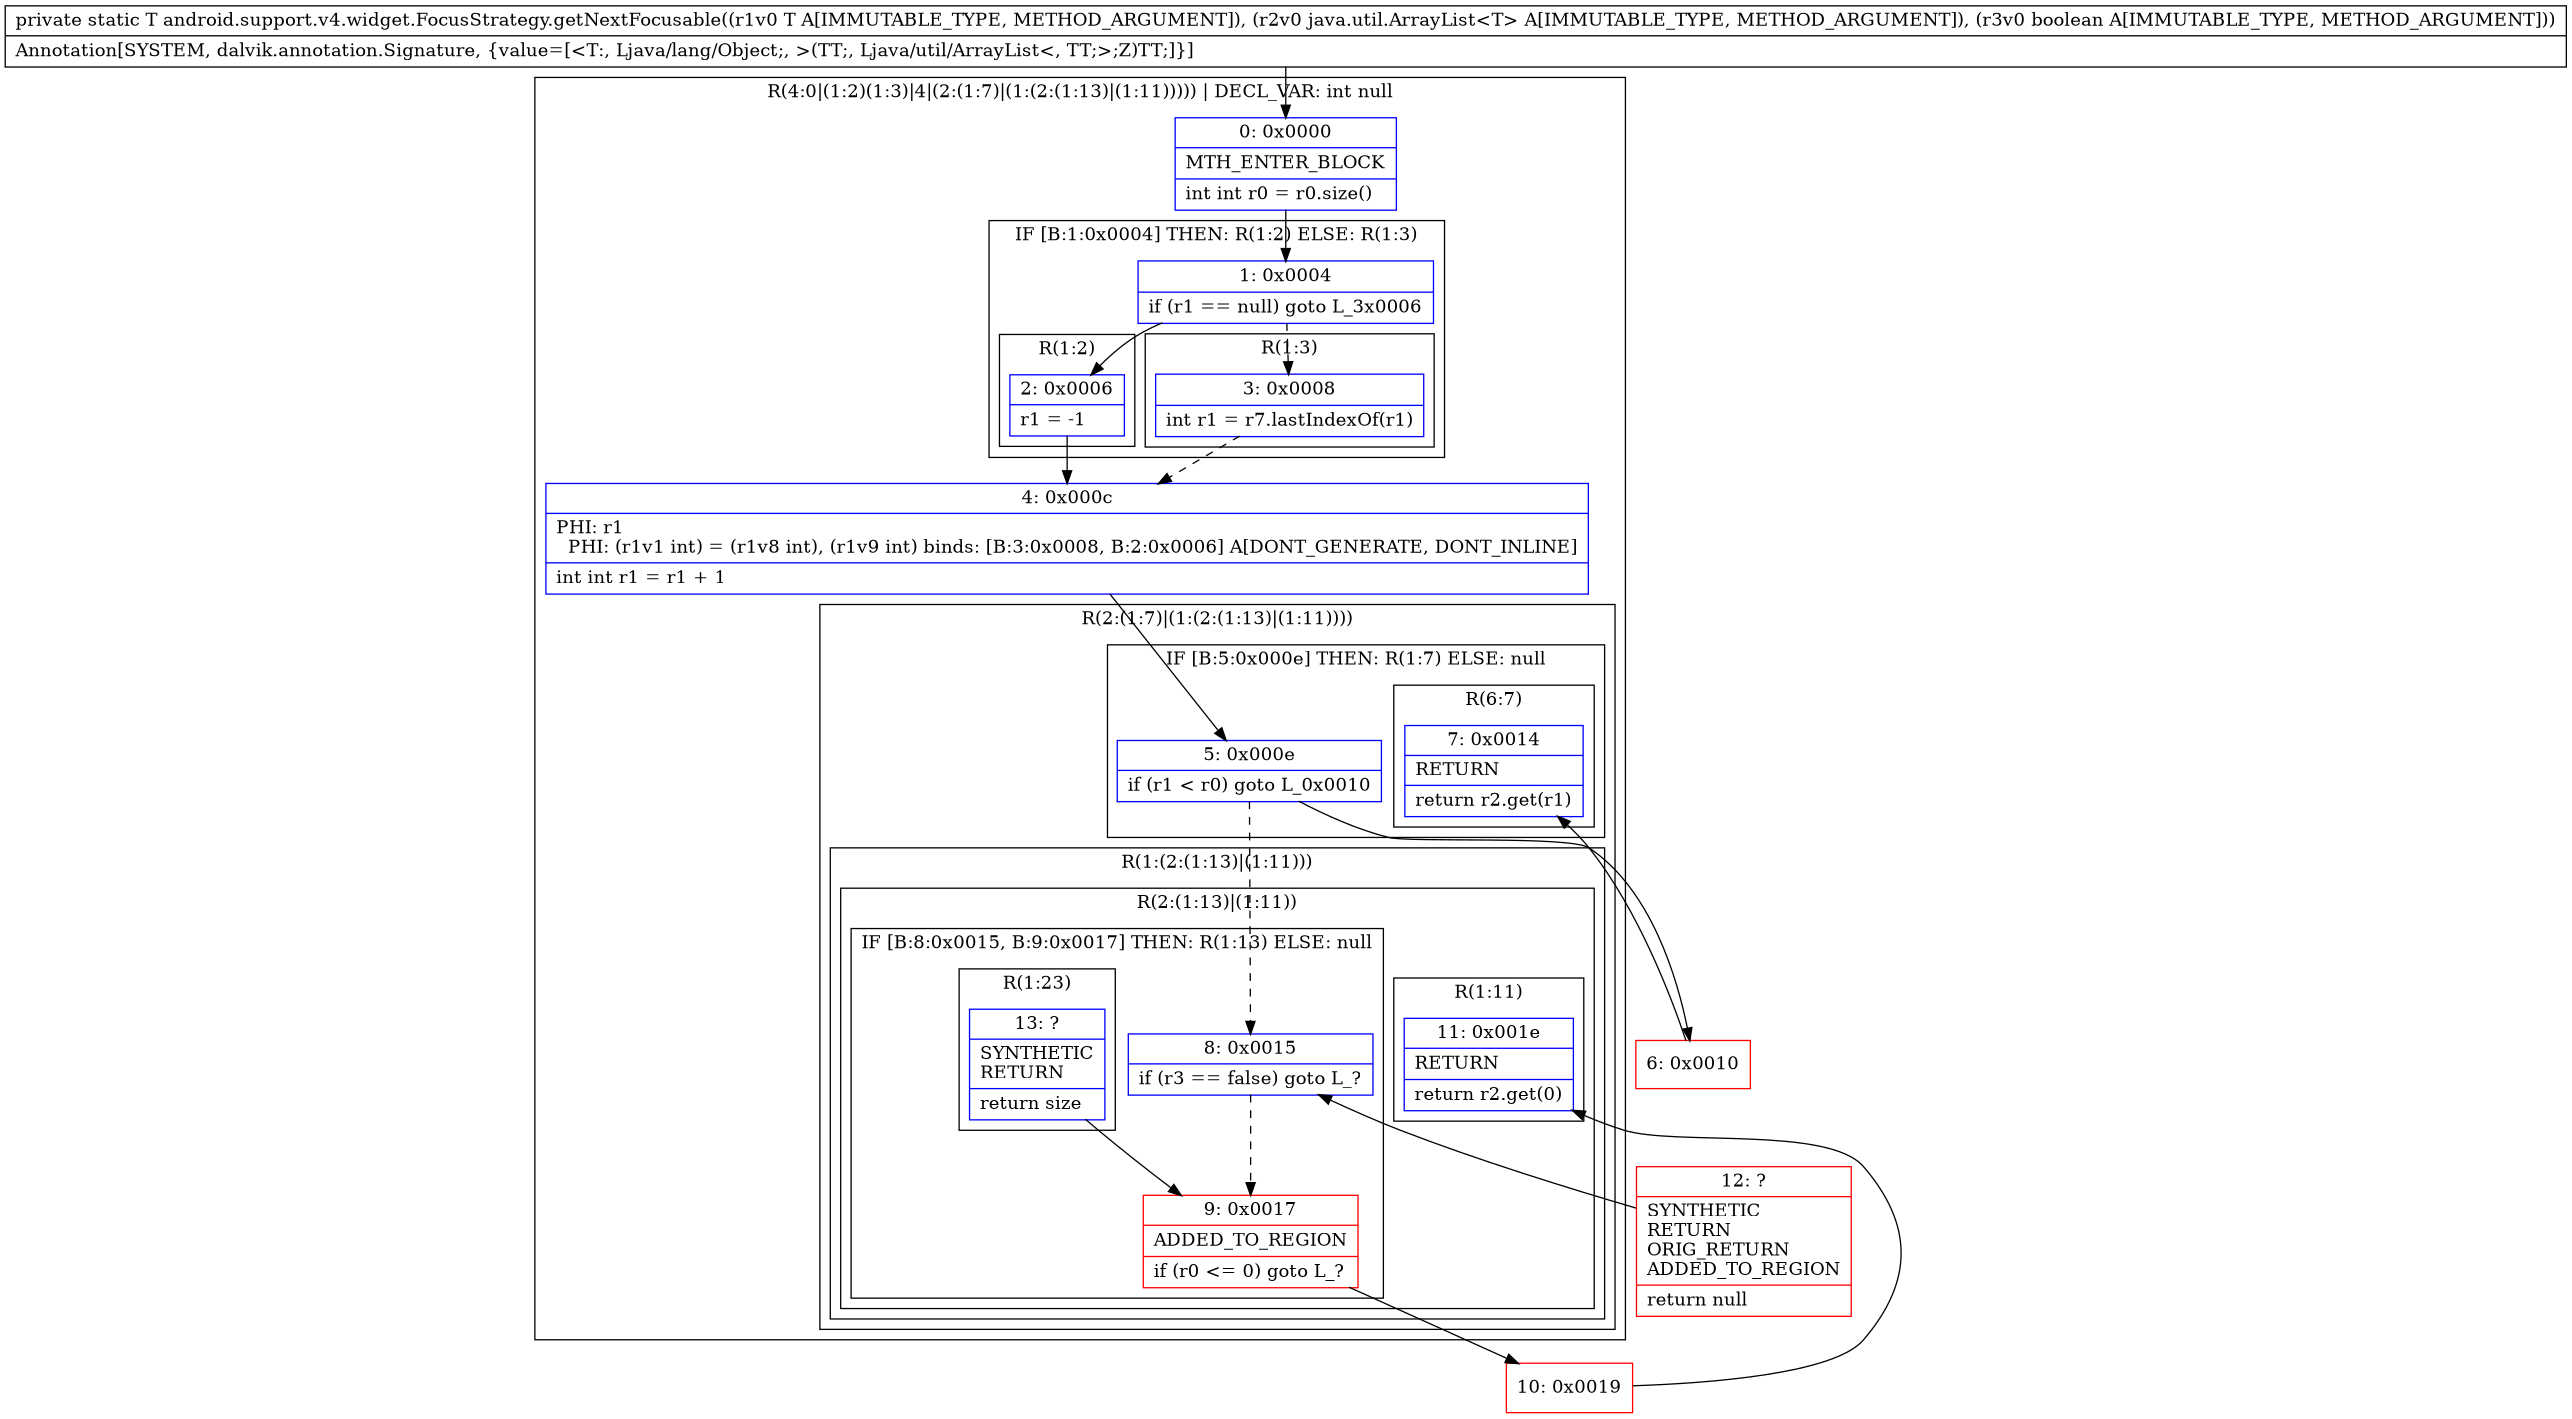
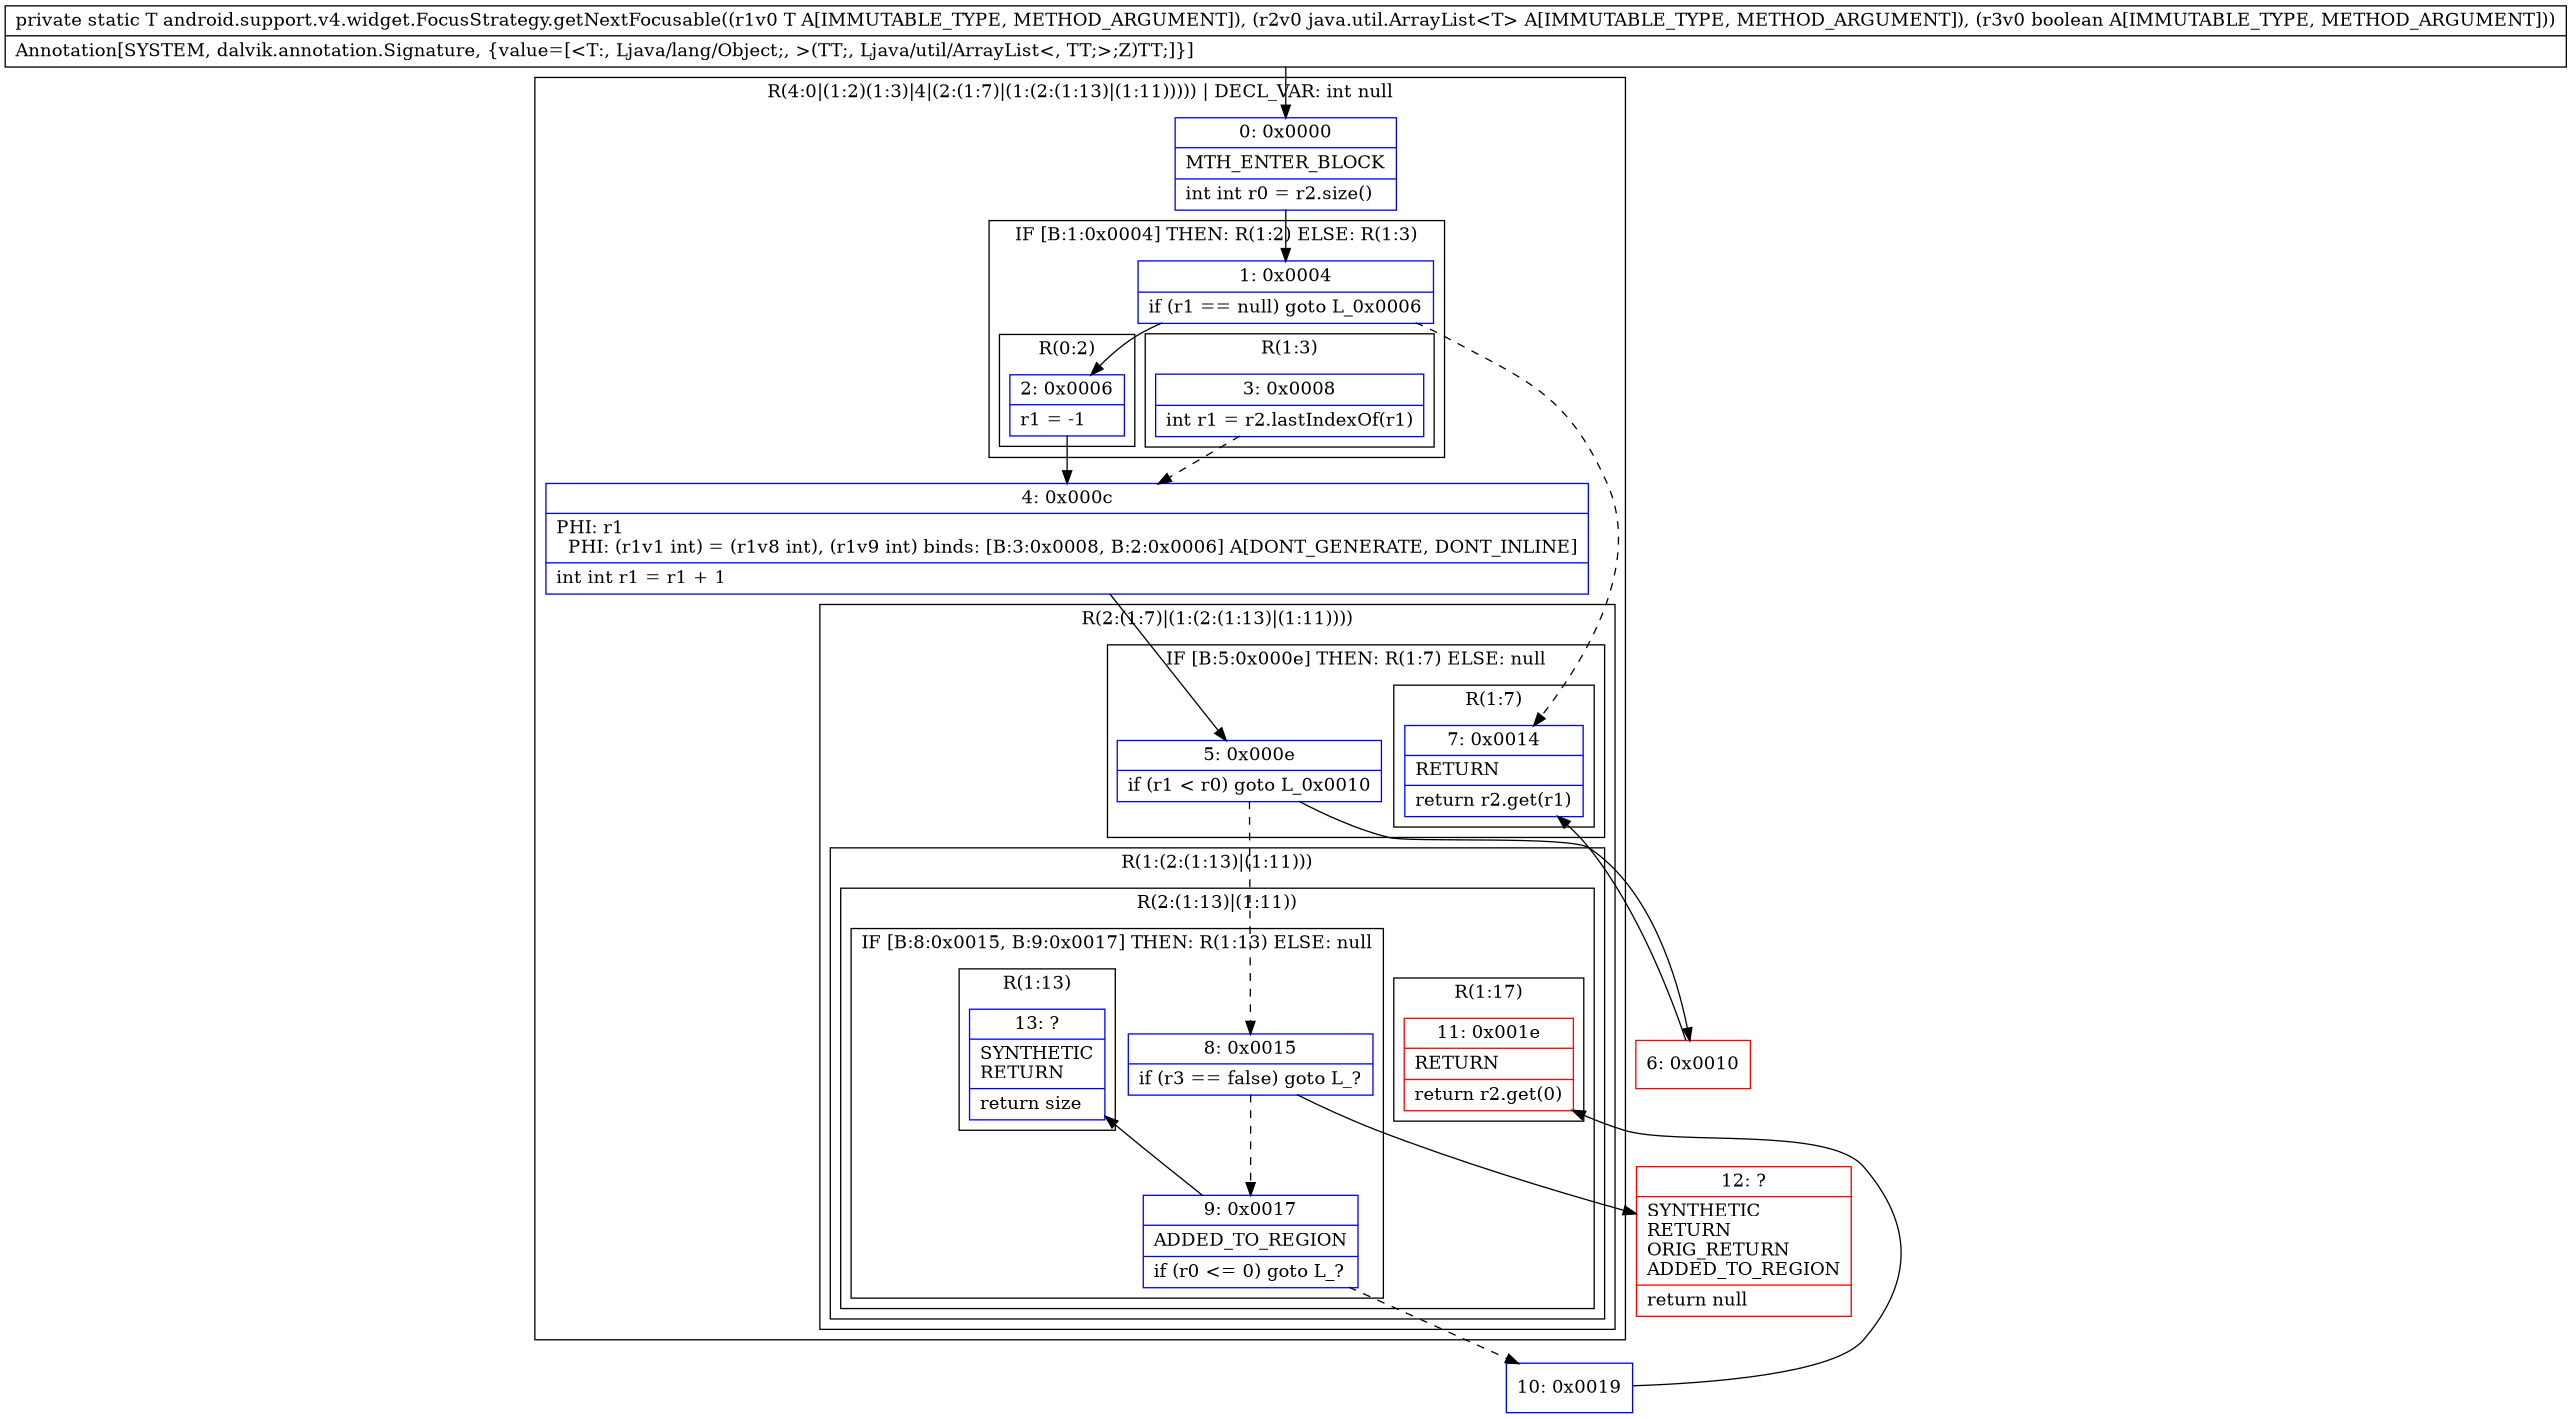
  digraph {
    node [color=blue shape=record]
    n1 [label="{2\:\ 0x0006|r1 = \-1\l}"]
-   n2 [label="{3\:\ 0x0008|int r1 = r7.lastIndexOf(r1)\l}"]
-   n3 [label="{1\:\ 0x0004|if (r1 == null) goto L_3x0006\l}"]
+   n2 [label="{3\:\ 0x0008|int r1 = r2.lastIndexOf(r1)\l}"]
+   n3 [label="{1\:\ 0x0004|if (r1 == null) goto L_0x0006\l}"]
    n4 [label="{7\:\ 0x0014|RETURN\l|return r2.get(r1)\l}"]
    n5 [label="{5\:\ 0x000e|if (r1 \< r0) goto L_0x0010\l}"]
    n6 [label="{13\:\ ?|SYNTHETIC\lRETURN\l|return size\l}"]
    n7 [label="{8\:\ 0x0015|if (r3 == false) goto L_?\l}"]
-   n8 [color=red label="{9\:\ 0x0017|ADDED_TO_REGION\l|if (r0 \<= 0) goto L_?\l}"]
-   n9 [label="{11\:\ 0x001e|RETURN\l|return r2.get(0)\l}"]
-   n10 [label="{0\:\ 0x0000|MTH_ENTER_BLOCK\l|int int r0 = r0.size()\l}"]
+   n8 [label="{9\:\ 0x0017|ADDED_TO_REGION\l|if (r0 \<= 0) goto L_?\l}"]
+   n9 [color=red label="{11\:\ 0x001e|RETURN\l|return r2.get(0)\l}"]
+   n10 [label="{0\:\ 0x0000|MTH_ENTER_BLOCK\l|int int r0 = r2.size()\l}"]
    n11 [label="{4\:\ 0x000c|PHI: r1 \l  PHI: (r1v1 int) = (r1v8 int), (r1v9 int) binds: [B:3:0x0008, B:2:0x0006] A[DONT_GENERATE, DONT_INLINE]\l|int int r1 = r1 + 1\l}"]
    n12 [color=red label="{6\:\ 0x0010}"]
    n13 [color=red label="{12\:\ ?|SYNTHETIC\lRETURN\lORIG_RETURN\lADDED_TO_REGION\l|return null\l}"]
-   n14 [color=red label="{10\:\ 0x0019}"]
+   n14 [label="{10\:\ 0x0019}"]
    n15 [label="{private static T android.support.v4.widget.FocusStrategy.getNextFocusable((r1v0 T A[IMMUTABLE_TYPE, METHOD_ARGUMENT]), (r2v0 java.util.ArrayList\<T\> A[IMMUTABLE_TYPE, METHOD_ARGUMENT]), (r3v0 boolean A[IMMUTABLE_TYPE, METHOD_ARGUMENT]))  | Annotation[SYSTEM, dalvik.annotation.Signature, \{value=[\<T:, Ljava\/lang\/Object;, \>(TT;, Ljava\/util\/ArrayList\<, TT;\>;Z)TT;]\}]\l}" color=""]
    subgraph cluster_1 {
      label="R(4:0|(1:2)(1:3)|4|(2:(1:7)|(1:(2:(1:13)|(1:11))))) | DECL_VAR: int null\l"
      n10
      n11
      subgraph cluster_2 {
        label="IF [B:1:0x0004] THEN: R(1:2) ELSE: R(1:3)"
        n3
        subgraph cluster_3 {
-         label="R(1:2)"
+         label="R(0:2)"
          n1
        }
        subgraph cluster_4 {
          label="R(1:3)"
          n2
        }
      }
      subgraph cluster_5 {
        label="R(2:(1:7)|(1:(2:(1:13)|(1:11))))"
        subgraph cluster_6 {
          label="IF [B:5:0x000e] THEN: R(1:7) ELSE: null"
          n5
          subgraph cluster_7 {
-           label="R(6:7)"
+           label="R(1:7)"
            n4
          }
        }
        subgraph cluster_8 {
          label="R(1:(2:(1:13)|(1:11)))"
          subgraph cluster_9 {
            label="R(2:(1:13)|(1:11))"
            subgraph cluster_10 {
              label="IF [B:8:0x0015, B:9:0x0017] THEN: R(1:13) ELSE: null"
              n7
              n8
              subgraph cluster_11 {
-               label="R(1:23)"
+               label="R(1:13)"
                n6
              }
            }
            subgraph cluster_12 {
-             label="R(1:11)"
+             label="R(1:17)"
              n9
            }
          }
        }
      }
    }
    n1 -> n11
    n2 -> n11 [style=dashed]
    n3 -> n1
-   n3 -> n2 [style=dashed]
+   n3 -> n4 [style=dashed]
    n5 -> n7 [style=dashed]
    n5 -> n12
    n7 -> n8 [style=dashed]
-   n13 -> n7
-   n6 -> n8
-   n8 -> n14 [style=solid]
+   n7 -> n13
+   n8 -> n6
+   n8 -> n14 [style=dashed]
    n10 -> n3
    n11 -> n5
    n12 -> n4
    n14 -> n9
    n15 -> n10
  }
